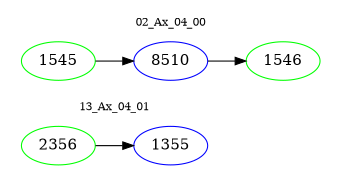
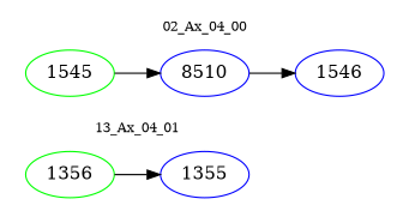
  digraph {
    rankdir=LR
    node [color=blue]
    edge [color=black]
-   n1 [color=green label=2356]
+   n1 [color=green label=1356]
    n2 [label=1355]
    n3 [color=green label=1545]
    n4 [label=8510]
-   n5 [color=green label=1546]
+   n5 [label=1546]
    subgraph cluster_1 {
      color=white
      fontsize=10
      label="13_Ax_04_01"
      n1
      n2
    }
    subgraph cluster_2 {
      color=white
      fontsize=10
      label="02_Ax_04_00"
      n3
      n4
      n5
    }
    n1 -> n2
    n3 -> n4
    n4 -> n5
  }
